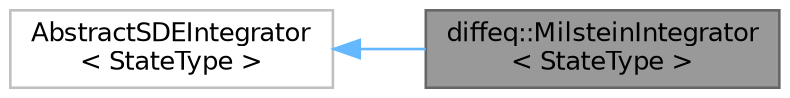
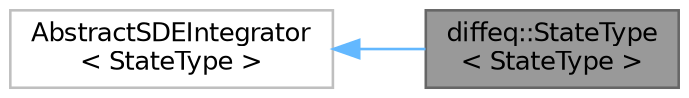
  digraph {
    rankdir=LR
    node [fontname=Helvetica fontsize=10 shape=box style=filled]
-   n1 [color=gray40 fillcolor=grey60 fontcolor=black height=0.2 label="diffeq::MilsteinIntegrator\l\< StateType \>" width=0.4]
+   n1 [color=gray40 fillcolor=grey60 fontcolor=black height=0.2 label="diffeq::StateType\l\< StateType \>" width=0.4]
    n2 [color=grey75 fillcolor=white height=0.2 label="AbstractSDEIntegrator\l\< StateType \>" width=0.4]
    n2 -> n1 [color=steelblue1 dir=back fontname=Helvetica fontsize=10 labelfontname=Helvetica labelfontsize=10 style=solid]
  }
